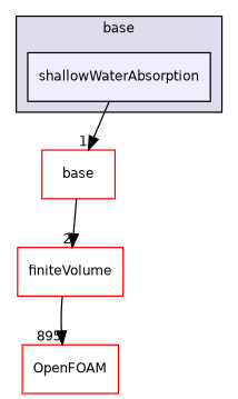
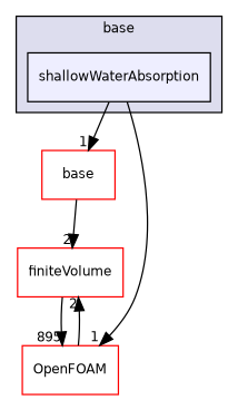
  digraph {
    compound=true
    node [fontname=Helvetica fontsize=10 shape=box color=red]
    edge [headlabel=1 labeldistance=1.5 labelfontname=Helvetica labelfontsize=10]
    n1 [fillcolor="#eeeeff" label=shallowWaterAbsorption pencolor=black style=filled color=""]
    n2 [label=base]
    n3 [label=OpenFOAM]
    n4 [label=finiteVolume]
    subgraph cluster_1 {
      bgcolor="#ddddee"
      fontname=Helvetica
      fontsize=10
      label=base
      pencolor=black
      n1
    }
    n1 -> n2
+   n1 -> n3
    n2 -> n4 [headlabel=2]
+   n3 -> n4 [headlabel=2]
    n4 -> n3 [headlabel=895]
  }
